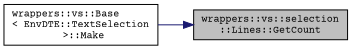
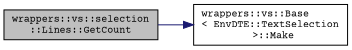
  digraph {
    rankdir=LR
    fontname="Courier Prime"
    node [color=black fontname="Courier Prime" fontsize=10 shape=record style=filled]
    n1 [fillcolor=grey75 fontcolor=black height=0.2 label="wrappers::vs::selection\l::Lines::GetCount" width=0.4]
    n2 [fillcolor=white height=0.2 label="wrappers::vs::Base\l\< EnvDTE::TextSelection\l \>::Make" width=0.4]
-   n2 -> n1 [color=midnightblue fontname="Courier Prime" fontsize=10 labelfontname=Verdana labelfontsize=10 style=solid]
+   n1 -> n2 [color=midnightblue fontname="Courier Prime" fontsize=10 labelfontname=Verdana labelfontsize=10 style=solid]
  }
